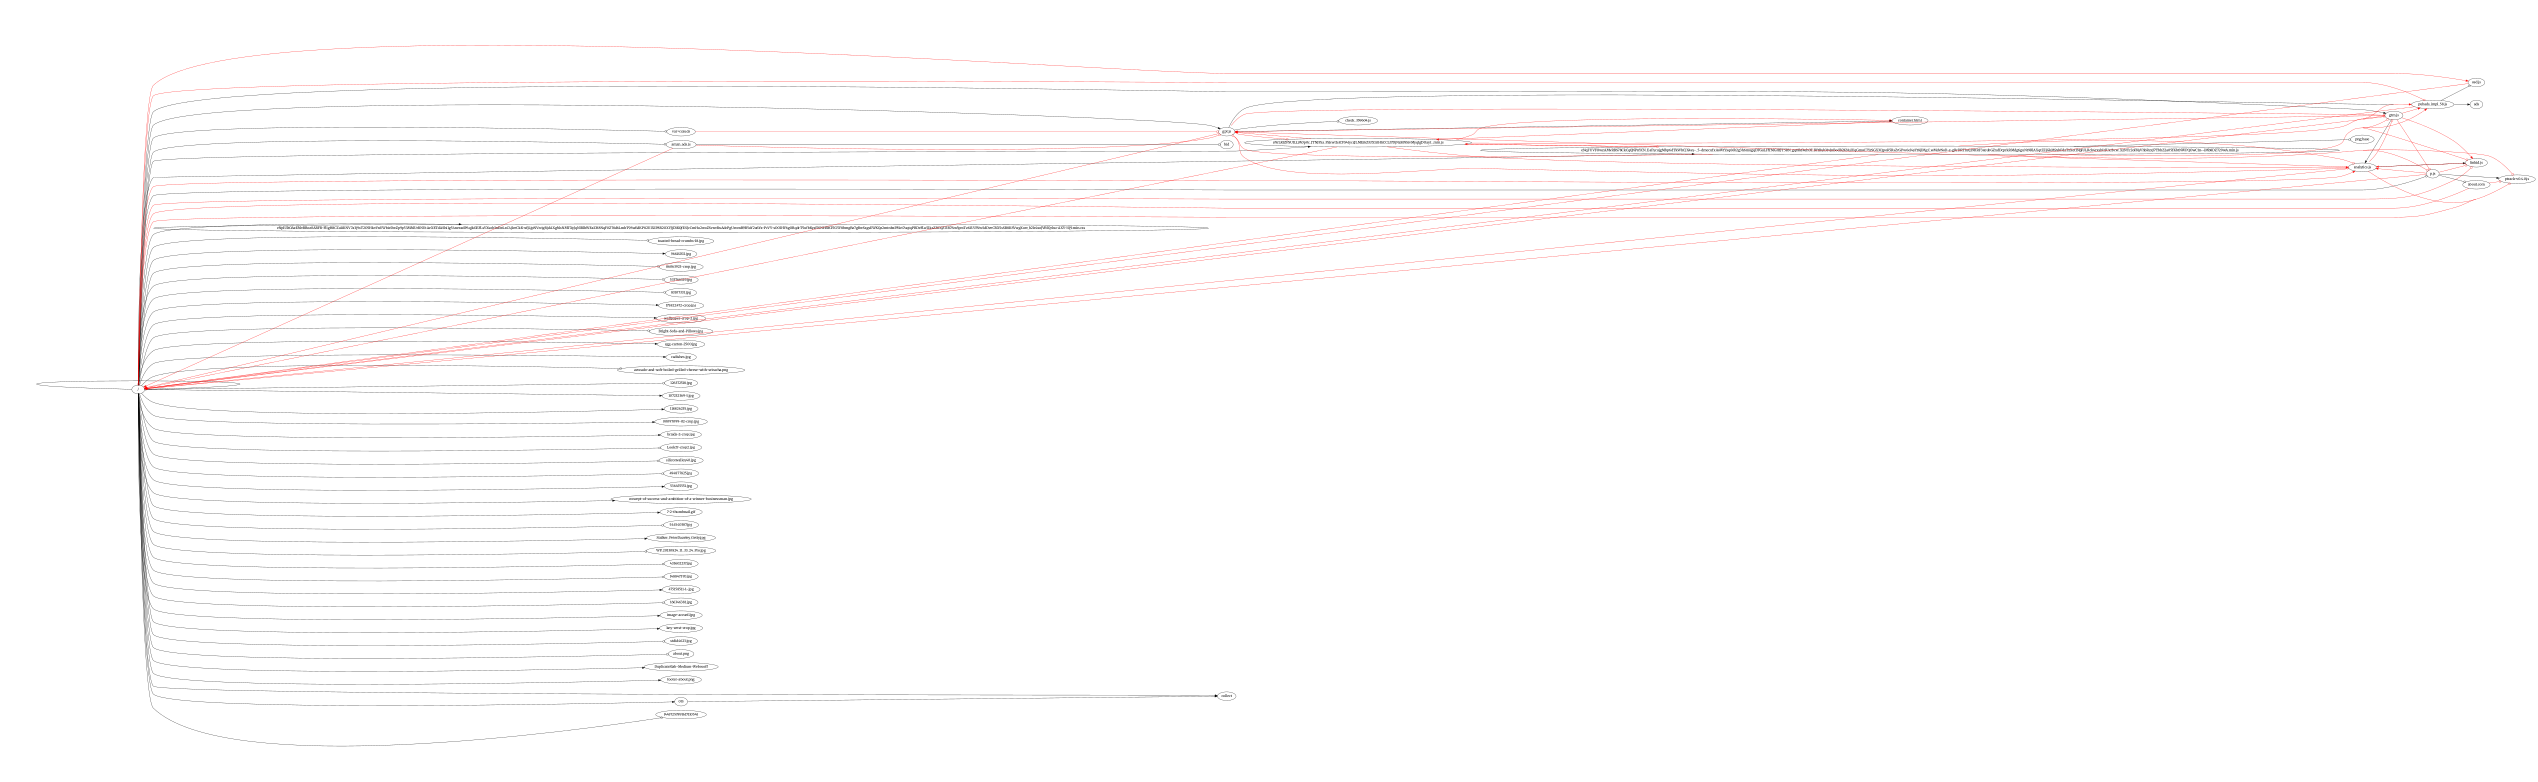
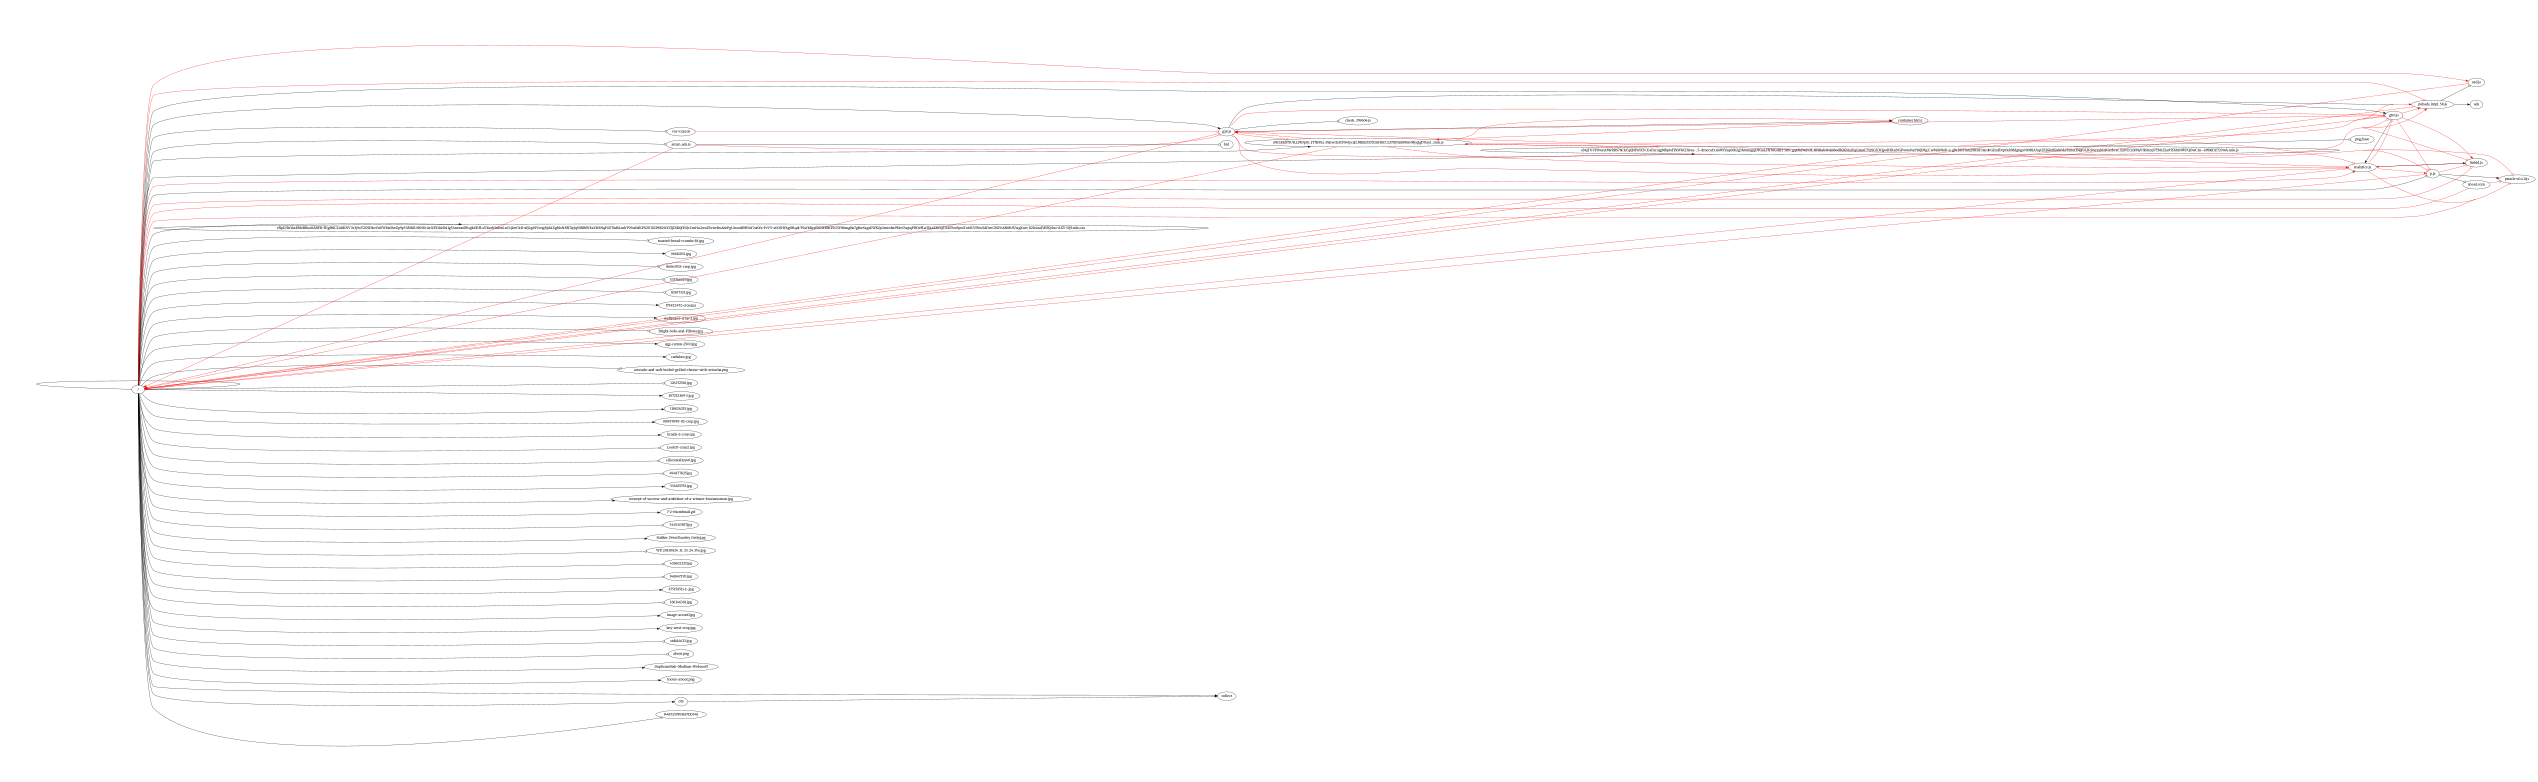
  strict digraph {
    concentrate=true
    fontname=Merriweather
    rankdir=LR
    node [fontname=Merriweather]
    edge [arrowhead=odot fontname=Merriweather]
    "/"
    "var=ccauds"
    "eNp1UltOAzEMvBBoz0ARFR-FIigH8CZu1iKNV7a3j9sT2O5HkvYnUWbieDwZp9p53MMUrRNUtAeXETdAShi1g54nexzdP6qjkGEFLsVXsob3nEwLxC4j1reCkK-xfjLjpNVrcigRjdAXgMsNMTXyJqNIRlhWExZH8NqF0Z78d6LmhT9SwEdKP82UIXIP8R2OXYJjD1KQfESJcCmHu2woZSvnvRxAdcPgUeomB9B5uY2u6Yx-PcVY-sOOIHY6gOBqdrT5ufbKyzl76NHflfCFIG5Y8bmgBz7gBwSsgsEWKQz2mtnbzPMct7uqtqPRDeFLu51ksZRCQZ7IB7Sm5prsTz61UUWwSdDveCRX5sSB8KSVwgXczv_b2Ir4xoJVftlQrlsu-AXV-lQ9.min.css"
    "eNrLKtZPSU1LLM0p0c_JTNJPzs_Pzkwt1slCFS4tyczJLMEikZiUX1riHhCCLI7DjNz8lNSivMyqIgDOayt_.min.js"
    "amzn_ads.js"
    "toasted-bread-crumbs-18.jpg"
    "96614702.jpg"
    "86063923-crop.jpg"
    "533766329.jpg"
    "83107331.jpg"
    "175822472-crop.jpg"
    "gpt.js"
    "wallpaper-crop-2.jpg"
    "Bright-Sofa-and-Pillows.jpg"
    "egg-carton-2500.jpg"
    "radishes.jpg"
    "avocado-and-soft-boiled-grilled-cheese-with-sriracha.png"
    "126372518.jpg"
    "107232369-1.jpg"
    "118826235.jpg"
    "00097099-02-crop.jpg"
    "braids-2-crop.jpg"
    "Look17-crop2.jpg"
    "siliconvalley40.jpg"
    "494877825.jpg"
    "536455551.jpg"
    "concept-of-success-and-ambition-of-a-winner-businessman.jpg"
    "7-2-thumbnail.gif"
    "544540387.jpg"
    "Stalker_PeterDazeley_Getty.jpg"
    "WP_20130824_11_33_24_Pro.jpg"
    n32 [label="433602237.jpg"]
    "148847370.jpg"
    "475158511-1-.jpg"
    "166346381.jpg"
    "image-accueil.jpg"
    "key-west-crop.jpg"
    "stdid4623.jpg"
    "gtm.js"
    "about.png"
    "DuplicateSlab-Medium-Web.woff"
    "eNqFUVFOwzAMvRBS78CkCqQNPnYCN_EaFycujgMbp6dTkWhCJX4sy-_5-dmecufxAoWtYxq66b2g3h6mugqDFGuLFlTMGHfJT5RN_gqt8kf4uh0F_BYtByb31vJnBodB2KNuIUqGmoC7YrSGXXQpoK5RsZrGPw6eI4yYt8jIMgC_wMdvNoD-z-gRrDRTIuQ19HRF3xeubGZxdDcprkRMdg6guNt9RlAXqtZZjGkM9shFdzTzXet1NpJULRck4rxsbIrJUxrbcw_XzNTc2oFKyVhbRzxJ7TbhZ2a05fKbtNWPQOwC1n--iMb8DZ729wA.min.js"
    "footer-about.png"
    "pubads_impl_58.js"
    "analytics.js"
    "p.js"
    "linkid.js"
    "0 B"
    collect
    14457257891617110545
    "osd.js"
    "ptrack-v0.4.0.js"
    "container.html"
    bid
    "check_359604.js"
    "png;base"
    ads
    "about.com"
    "/" -> "/"
    "/" -> "var=ccauds"
    "/" -> "eNp1UltOAzEMvBBoz0ARFR-FIigH8CZu1iKNV7a3j9sT2O5HkvYnUWbieDwZp9p53MMUrRNUtAeXETdAShi1g54nexzdP6qjkGEFLsVXsob3nEwLxC4j1reCkK-xfjLjpNVrcigRjdAXgMsNMTXyJqNIRlhWExZH8NqF0Z78d6LmhT9SwEdKP82UIXIP8R2OXYJjD1KQfESJcCmHu2woZSvnvRxAdcPgUeomB9B5uY2u6Yx-PcVY-sOOIHY6gOBqdrT5ufbKyzl76NHflfCFIG5Y8bmgBz7gBwSsgsEWKQz2mtnbzPMct7uqtqPRDeFLu51ksZRCQZ7IB7Sm5prsTz61UUWwSdDveCRX5sSB8KSVwgXczv_b2Ir4xoJVftlQrlsu-AXV-lQ9.min.css" [arrowhead=normal]
    "/" -> "eNrLKtZPSU1LLM0p0c_JTNJPzs_Pzkwt1slCFS4tyczJLMEikZiUX1riHhCCLI7DjNz8lNSivMyqIgDOayt_.min.js" [arrowhead=normal]
    "/" -> "amzn_ads.js"
    "/" -> "toasted-bread-crumbs-18.jpg"
    "/" -> "96614702.jpg" [arrowhead=normal]
    "/" -> "86063923-crop.jpg"
    "/" -> "533766329.jpg"
    "/" -> "83107331.jpg"
    "/" -> "175822472-crop.jpg" [arrowhead=normal]
    "/" -> "gpt.js" [arrowhead=normal]
    "/" -> "wallpaper-crop-2.jpg" [arrowhead=normal]
    "/" -> "Bright-Sofa-and-Pillows.jpg"
    "/" -> "egg-carton-2500.jpg" [arrowhead=normal]
    "/" -> "radishes.jpg" [arrowhead=normal]
    "/" -> "avocado-and-soft-boiled-grilled-cheese-with-sriracha.png"
    "/" -> "126372518.jpg"
    "/" -> "107232369-1.jpg" [arrowhead=normal]
    "/" -> "118826235.jpg" [arrowhead=normal]
    "/" -> "00097099-02-crop.jpg" [arrowhead=normal]
    "/" -> "braids-2-crop.jpg" [arrowhead=normal]
    "/" -> "Look17-crop2.jpg"
    "/" -> "siliconvalley40.jpg"
    "/" -> "494877825.jpg"
    "/" -> "536455551.jpg" [arrowhead=normal]
    "/" -> "concept-of-success-and-ambition-of-a-winner-businessman.jpg" [arrowhead=normal]
    "/" -> "7-2-thumbnail.gif" [arrowhead=normal]
    "/" -> "544540387.jpg"
    "/" -> "Stalker_PeterDazeley_Getty.jpg" [arrowhead=normal]
    "/" -> "WP_20130824_11_33_24_Pro.jpg"
    "/" -> n32
    "/" -> "148847370.jpg"
    "/" -> "475158511-1-.jpg" [arrowhead=normal]
    "/" -> "166346381.jpg"
    "/" -> "image-accueil.jpg" [arrowhead=normal]
    "/" -> "key-west-crop.jpg" [arrowhead=normal]
    "/" -> "stdid4623.jpg"
    "/" -> "gtm.js" [arrowhead=normal]
    "/" -> "about.png"
    "/" -> "DuplicateSlab-Medium-Web.woff" [arrowhead=normal]
    "/" -> "eNqFUVFOwzAMvRBS78CkCqQNPnYCN_EaFycujgMbp6dTkWhCJX4sy-_5-dmecufxAoWtYxq66b2g3h6mugqDFGuLFlTMGHfJT5RN_gqt8kf4uh0F_BYtByb31vJnBodB2KNuIUqGmoC7YrSGXXQpoK5RsZrGPw6eI4yYt8jIMgC_wMdvNoD-z-gRrDRTIuQ19HRF3xeubGZxdDcprkRMdg6guNt9RlAXqtZZjGkM9shFdzTzXet1NpJULRck4rxsbIrJUxrbcw_XzNTc2oFKyVhbRzxJ7TbhZ2a05fKbtNWPQOwC1n--iMb8DZ729wA.min.js" [arrowhead=normal]
    "/" -> "footer-about.png" [arrowhead=normal]
    "/" -> "pubads_impl_58.js" [color=red]
    "/" -> "analytics.js" [arrowhead=normal color=red]
    "/" -> "p.js"
    "/" -> "linkid.js" [color=red]
    "/" -> "0 B" [arrowhead=normal]
    "/" -> collect [arrowhead=normal]
    "/" -> 14457257891617110545
    "/" -> "osd.js" [arrowhead=normal color=red]
    "/" -> "ptrack-v0.4.0.js" [color=red]
    "var=ccauds" -> "gpt.js" [color=red]
    "eNrLKtZPSU1LLM0p0c_JTNJPzs_Pzkwt1slCFS4tyczJLMEikZiUX1riHhCCLI7DjNz8lNSivMyqIgDOayt_.min.js" -> "/" [color=red arrowhead=""]
    "eNrLKtZPSU1LLM0p0c_JTNJPzs_Pzkwt1slCFS4tyczJLMEikZiUX1riHhCCLI7DjNz8lNSivMyqIgDOayt_.min.js" -> "gpt.js" [color=red arrowhead=""]
    "eNrLKtZPSU1LLM0p0c_JTNJPzs_Pzkwt1slCFS4tyczJLMEikZiUX1riHhCCLI7DjNz8lNSivMyqIgDOayt_.min.js" -> "gtm.js" [color=red]
    "eNrLKtZPSU1LLM0p0c_JTNJPzs_Pzkwt1slCFS4tyczJLMEikZiUX1riHhCCLI7DjNz8lNSivMyqIgDOayt_.min.js" -> "eNqFUVFOwzAMvRBS78CkCqQNPnYCN_EaFycujgMbp6dTkWhCJX4sy-_5-dmecufxAoWtYxq66b2g3h6mugqDFGuLFlTMGHfJT5RN_gqt8kf4uh0F_BYtByb31vJnBodB2KNuIUqGmoC7YrSGXXQpoK5RsZrGPw6eI4yYt8jIMgC_wMdvNoD-z-gRrDRTIuQ19HRF3xeubGZxdDcprkRMdg6guNt9RlAXqtZZjGkM9shFdzTzXet1NpJULRck4rxsbIrJUxrbcw_XzNTc2oFKyVhbRzxJ7TbhZ2a05fKbtNWPQOwC1n--iMb8DZ729wA.min.js" [color=red]
    "eNrLKtZPSU1LLM0p0c_JTNJPzs_Pzkwt1slCFS4tyczJLMEikZiUX1riHhCCLI7DjNz8lNSivMyqIgDOayt_.min.js" -> "pubads_impl_58.js" [arrowhead=normal color=red]
    "eNrLKtZPSU1LLM0p0c_JTNJPzs_Pzkwt1slCFS4tyczJLMEikZiUX1riHhCCLI7DjNz8lNSivMyqIgDOayt_.min.js" -> "analytics.js" [arrowhead=normal color=red]
    "eNrLKtZPSU1LLM0p0c_JTNJPzs_Pzkwt1slCFS4tyczJLMEikZiUX1riHhCCLI7DjNz8lNSivMyqIgDOayt_.min.js" -> "container.html" [arrowhead=normal color=red]
    "amzn_ads.js" -> "/" [color=red arrowhead=""]
    "amzn_ads.js" -> "gpt.js" [color=red]
    "amzn_ads.js" -> bid
    "gpt.js" -> "/" [color=red arrowhead=""]
    "gpt.js" -> "eNrLKtZPSU1LLM0p0c_JTNJPzs_Pzkwt1slCFS4tyczJLMEikZiUX1riHhCCLI7DjNz8lNSivMyqIgDOayt_.min.js" [color=red]
    "gpt.js" -> "gtm.js" [color=red]
    "gpt.js" -> "pubads_impl_58.js"
    "gpt.js" -> "analytics.js" [color=red]
    "gpt.js" -> "container.html" [arrowhead=normal]
    "gpt.js" -> "check_359604.js"
    "gtm.js" -> "/" [color=red arrowhead=""]
    "gtm.js" -> "gpt.js" [color=red arrowhead=""]
    "gtm.js" -> "pubads_impl_58.js" [arrowhead=normal color=red]
    "gtm.js" -> "analytics.js" [arrowhead=""]
    "gtm.js" -> "p.js" [color=red]
    "gtm.js" -> "linkid.js" [arrowhead=normal color=red]
    "eNqFUVFOwzAMvRBS78CkCqQNPnYCN_EaFycujgMbp6dTkWhCJX4sy-_5-dmecufxAoWtYxq66b2g3h6mugqDFGuLFlTMGHfJT5RN_gqt8kf4uh0F_BYtByb31vJnBodB2KNuIUqGmoC7YrSGXXQpoK5RsZrGPw6eI4yYt8jIMgC_wMdvNoD-z-gRrDRTIuQ19HRF3xeubGZxdDcprkRMdg6guNt9RlAXqtZZjGkM9shFdzTzXet1NpJULRck4rxsbIrJUxrbcw_XzNTc2oFKyVhbRzxJ7TbhZ2a05fKbtNWPQOwC1n--iMb8DZ729wA.min.js" -> "/" [color=red arrowhead=""]
    "eNqFUVFOwzAMvRBS78CkCqQNPnYCN_EaFycujgMbp6dTkWhCJX4sy-_5-dmecufxAoWtYxq66b2g3h6mugqDFGuLFlTMGHfJT5RN_gqt8kf4uh0F_BYtByb31vJnBodB2KNuIUqGmoC7YrSGXXQpoK5RsZrGPw6eI4yYt8jIMgC_wMdvNoD-z-gRrDRTIuQ19HRF3xeubGZxdDcprkRMdg6guNt9RlAXqtZZjGkM9shFdzTzXet1NpJULRck4rxsbIrJUxrbcw_XzNTc2oFKyVhbRzxJ7TbhZ2a05fKbtNWPQOwC1n--iMb8DZ729wA.min.js" -> "eNrLKtZPSU1LLM0p0c_JTNJPzs_Pzkwt1slCFS4tyczJLMEikZiUX1riHhCCLI7DjNz8lNSivMyqIgDOayt_.min.js" [color=red arrowhead=""]
    "eNqFUVFOwzAMvRBS78CkCqQNPnYCN_EaFycujgMbp6dTkWhCJX4sy-_5-dmecufxAoWtYxq66b2g3h6mugqDFGuLFlTMGHfJT5RN_gqt8kf4uh0F_BYtByb31vJnBodB2KNuIUqGmoC7YrSGXXQpoK5RsZrGPw6eI4yYt8jIMgC_wMdvNoD-z-gRrDRTIuQ19HRF3xeubGZxdDcprkRMdg6guNt9RlAXqtZZjGkM9shFdzTzXet1NpJULRck4rxsbIrJUxrbcw_XzNTc2oFKyVhbRzxJ7TbhZ2a05fKbtNWPQOwC1n--iMb8DZ729wA.min.js" -> "gpt.js" [color=red]
    "eNqFUVFOwzAMvRBS78CkCqQNPnYCN_EaFycujgMbp6dTkWhCJX4sy-_5-dmecufxAoWtYxq66b2g3h6mugqDFGuLFlTMGHfJT5RN_gqt8kf4uh0F_BYtByb31vJnBodB2KNuIUqGmoC7YrSGXXQpoK5RsZrGPw6eI4yYt8jIMgC_wMdvNoD-z-gRrDRTIuQ19HRF3xeubGZxdDcprkRMdg6guNt9RlAXqtZZjGkM9shFdzTzXet1NpJULRck4rxsbIrJUxrbcw_XzNTc2oFKyVhbRzxJ7TbhZ2a05fKbtNWPQOwC1n--iMb8DZ729wA.min.js" -> "gtm.js" [color=red]
    "eNqFUVFOwzAMvRBS78CkCqQNPnYCN_EaFycujgMbp6dTkWhCJX4sy-_5-dmecufxAoWtYxq66b2g3h6mugqDFGuLFlTMGHfJT5RN_gqt8kf4uh0F_BYtByb31vJnBodB2KNuIUqGmoC7YrSGXXQpoK5RsZrGPw6eI4yYt8jIMgC_wMdvNoD-z-gRrDRTIuQ19HRF3xeubGZxdDcprkRMdg6guNt9RlAXqtZZjGkM9shFdzTzXet1NpJULRck4rxsbIrJUxrbcw_XzNTc2oFKyVhbRzxJ7TbhZ2a05fKbtNWPQOwC1n--iMb8DZ729wA.min.js" -> "pubads_impl_58.js" [arrowhead=normal color=red]
    "eNqFUVFOwzAMvRBS78CkCqQNPnYCN_EaFycujgMbp6dTkWhCJX4sy-_5-dmecufxAoWtYxq66b2g3h6mugqDFGuLFlTMGHfJT5RN_gqt8kf4uh0F_BYtByb31vJnBodB2KNuIUqGmoC7YrSGXXQpoK5RsZrGPw6eI4yYt8jIMgC_wMdvNoD-z-gRrDRTIuQ19HRF3xeubGZxdDcprkRMdg6guNt9RlAXqtZZjGkM9shFdzTzXet1NpJULRck4rxsbIrJUxrbcw_XzNTc2oFKyVhbRzxJ7TbhZ2a05fKbtNWPQOwC1n--iMb8DZ729wA.min.js" -> "analytics.js" [color=red]
    "eNqFUVFOwzAMvRBS78CkCqQNPnYCN_EaFycujgMbp6dTkWhCJX4sy-_5-dmecufxAoWtYxq66b2g3h6mugqDFGuLFlTMGHfJT5RN_gqt8kf4uh0F_BYtByb31vJnBodB2KNuIUqGmoC7YrSGXXQpoK5RsZrGPw6eI4yYt8jIMgC_wMdvNoD-z-gRrDRTIuQ19HRF3xeubGZxdDcprkRMdg6guNt9RlAXqtZZjGkM9shFdzTzXet1NpJULRck4rxsbIrJUxrbcw_XzNTc2oFKyVhbRzxJ7TbhZ2a05fKbtNWPQOwC1n--iMb8DZ729wA.min.js" -> "p.js" [color=red]
    "eNqFUVFOwzAMvRBS78CkCqQNPnYCN_EaFycujgMbp6dTkWhCJX4sy-_5-dmecufxAoWtYxq66b2g3h6mugqDFGuLFlTMGHfJT5RN_gqt8kf4uh0F_BYtByb31vJnBodB2KNuIUqGmoC7YrSGXXQpoK5RsZrGPw6eI4yYt8jIMgC_wMdvNoD-z-gRrDRTIuQ19HRF3xeubGZxdDcprkRMdg6guNt9RlAXqtZZjGkM9shFdzTzXet1NpJULRck4rxsbIrJUxrbcw_XzNTc2oFKyVhbRzxJ7TbhZ2a05fKbtNWPQOwC1n--iMb8DZ729wA.min.js" -> "linkid.js" [color=red]
    "eNqFUVFOwzAMvRBS78CkCqQNPnYCN_EaFycujgMbp6dTkWhCJX4sy-_5-dmecufxAoWtYxq66b2g3h6mugqDFGuLFlTMGHfJT5RN_gqt8kf4uh0F_BYtByb31vJnBodB2KNuIUqGmoC7YrSGXXQpoK5RsZrGPw6eI4yYt8jIMgC_wMdvNoD-z-gRrDRTIuQ19HRF3xeubGZxdDcprkRMdg6guNt9RlAXqtZZjGkM9shFdzTzXet1NpJULRck4rxsbIrJUxrbcw_XzNTc2oFKyVhbRzxJ7TbhZ2a05fKbtNWPQOwC1n--iMb8DZ729wA.min.js" -> "ptrack-v0.4.0.js" [color=red]
    "eNqFUVFOwzAMvRBS78CkCqQNPnYCN_EaFycujgMbp6dTkWhCJX4sy-_5-dmecufxAoWtYxq66b2g3h6mugqDFGuLFlTMGHfJT5RN_gqt8kf4uh0F_BYtByb31vJnBodB2KNuIUqGmoC7YrSGXXQpoK5RsZrGPw6eI4yYt8jIMgC_wMdvNoD-z-gRrDRTIuQ19HRF3xeubGZxdDcprkRMdg6guNt9RlAXqtZZjGkM9shFdzTzXet1NpJULRck4rxsbIrJUxrbcw_XzNTc2oFKyVhbRzxJ7TbhZ2a05fKbtNWPQOwC1n--iMb8DZ729wA.min.js" -> "png;base"
    "pubads_impl_58.js" -> "/" [color=red arrowhead=""]
    "pubads_impl_58.js" -> "osd.js"
    "pubads_impl_58.js" -> ads [arrowhead=normal]
    "analytics.js" -> "/" [color=red arrowhead=""]
    "analytics.js" -> "gpt.js" [color=red arrowhead=""]
    "analytics.js" -> "gtm.js" [color=red]
-   "p.js" -> "analytics.js" [arrowhead=normal color=red]
+   "analytics.js" -> "p.js" [arrowhead=normal color=red]
    "analytics.js" -> "linkid.js" [arrowhead=normal]
    "analytics.js" -> "ptrack-v0.4.0.js" [color=red]
    "p.js" -> "/" [color=red arrowhead=""]
    "p.js" -> "linkid.js" [color=red]
    "p.js" -> "ptrack-v0.4.0.js" [arrowhead=normal]
    "p.js" -> "about.com"
    "linkid.js" -> "analytics.js" [color=red arrowhead=""]
    "0 B" -> collect [arrowhead=normal]
    "osd.js" -> "/" [color=red arrowhead=""]
    "container.html" -> "eNrLKtZPSU1LLM0p0c_JTNJPzs_Pzkwt1slCFS4tyczJLMEikZiUX1riHhCCLI7DjNz8lNSivMyqIgDOayt_.min.js" [color=red arrowhead=""]
    "about.com" -> "/" [color=red]
    "about.com" -> "ptrack-v0.4.0.js" [color=red]
  }
